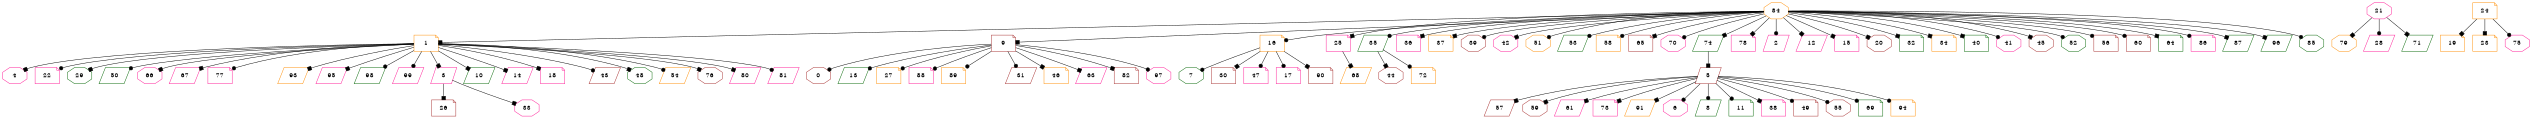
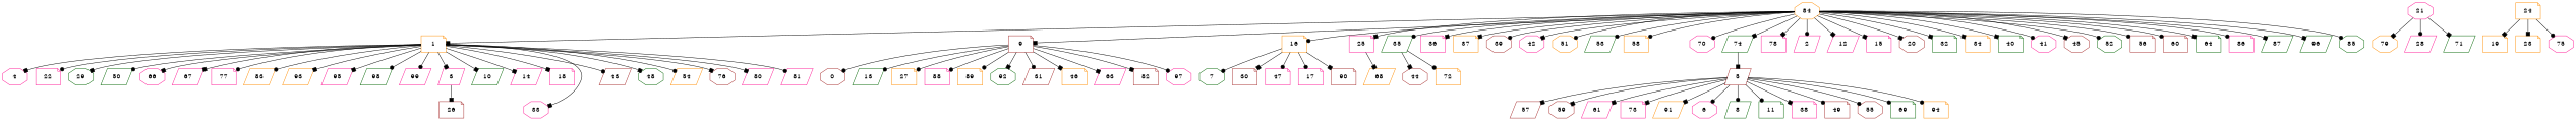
  digraph {
    node [color=deeppink shape=note]
    edge [arrowhead=box]
    n1 [color=darkorange label=84 shape=octagon]
    n2 [color=darkorange label=1]
    n3 [color=brown label=9]
    n4 [color=darkorange label=16]
    n5 [label=25]
    n6 [color=darkgreen label=35 shape=parallelogram]
    n7 [label=36]
    n8 [color=darkorange label=37]
    n9 [color=brown label=39 shape=octagon]
    n10 [label=42 shape=octagon]
    n11 [color=darkorange label=51 shape=octagon]
    n12 [color=darkgreen label=53 shape=parallelogram]
    n13 [color=darkorange label=58]
-   n14 [color=brown label=65]
    n15 [label=70 shape=octagon]
    n16 [color=darkgreen label=74 shape=parallelogram]
    n17 [label=78]
    n18 [label=2 shape=parallelogram]
    n19 [label=12 shape=parallelogram]
    n20 [label=15]
    n21 [color=brown label=20 shape=octagon]
    n22 [color=darkgreen label=32]
    n23 [color=darkorange label=34]
    n24 [color=darkgreen label=40]
    n25 [label=41 shape=octagon]
    n26 [color=brown label=45 shape=octagon]
    n27 [color=darkgreen label=52 shape=octagon]
    n28 [color=brown label=56]
    n29 [color=brown label=60]
    n30 [color=darkgreen label=64]
    n31 [label=86]
    n32 [color=darkgreen label=87 shape=parallelogram]
    n33 [color=darkgreen label=96 shape=parallelogram]
    n34 [color=darkgreen label=85 shape=octagon]
    n35 [label=4 shape=octagon]
    n36 [label=22]
    n37 [color=darkgreen label=29 shape=octagon]
    n38 [color=darkgreen label=50 shape=parallelogram]
    n39 [label=66 shape=octagon]
    n40 [label=67 shape=parallelogram]
    n41 [label=77]
+   n42 [color=darkorange label=83 shape=parallelogram]
    n43 [color=darkorange label=93 shape=parallelogram]
    n44 [label=95 shape=parallelogram]
    n45 [color=darkgreen label=98 shape=parallelogram]
    n46 [label=99 shape=parallelogram]
    n47 [label=3 shape=parallelogram]
    n48 [color=darkgreen label=10 shape=parallelogram]
    n49 [label=14 shape=parallelogram]
    n50 [label=18]
    n51 [label=33 shape=octagon]
    n52 [color=brown label=43 shape=parallelogram]
    n53 [color=darkgreen label=48 shape=octagon]
    n54 [color=darkorange label=54 shape=parallelogram]
    n55 [color=brown label=76 shape=octagon]
    n56 [label=80 shape=parallelogram]
    n57 [label=81 shape=parallelogram]
    n58 [color=brown label=5 shape=parallelogram]
    n59 [color=brown label=57 shape=parallelogram]
    n60 [color=brown label=59 shape=octagon]
    n61 [label=61 shape=parallelogram]
    n62 [label=73]
    n63 [color=darkorange label=91 shape=parallelogram]
    n64 [label=6 shape=octagon]
    n65 [color=darkgreen label=8 shape=parallelogram]
    n66 [color=darkgreen label=11]
    n67 [label=38]
    n68 [color=brown label=49]
    n69 [color=brown label=55 shape=octagon]
    n70 [color=darkgreen label=69]
    n71 [color=darkorange label=94]
    n72 [color=brown label=0 shape=octagon]
    n73 [color=darkgreen label=13 shape=parallelogram]
    n74 [color=darkorange label=27]
    n75 [label=88]
    n76 [color=darkorange label=89]
+   n77 [color=darkgreen label=92 shape=octagon]
    n78 [color=brown label=31 shape=parallelogram]
    n79 [color=darkorange label=46]
    n80 [label=63 shape=parallelogram]
    n81 [color=brown label=82]
    n82 [label=97 shape=octagon]
    n83 [color=darkgreen label=7 shape=octagon]
    n84 [color=brown label=30]
    n85 [label=47]
    n86 [label=17]
    n87 [color=brown label=90]
    n88 [label=21 shape=octagon]
    n89 [color=darkorange label=79 shape=octagon]
    n90 [label=28 shape=parallelogram]
    n91 [color=darkgreen label=71 shape=parallelogram]
    n92 [color=darkorange label=24]
    n93 [color=darkorange label=19]
    n94 [color=darkorange label=23]
    n95 [label=75 shape=octagon]
    n96 [color=darkorange label=68 shape=parallelogram]
    n97 [color=brown label=44 shape=octagon]
    n98 [color=darkorange label=72]
    n99 [color=brown label=26]
    n1 -> n2
    n1 -> n3
    n1 -> n4 [arrowhead=dot]
    n1 -> n5
    n1 -> n6 [arrowhead=dot]
    n1 -> n7
    n1 -> n8
    n1 -> n9 [arrowhead=dot]
    n1 -> n10
    n1 -> n11 [arrowhead=dot]
    n1 -> n12 [arrowhead=dot]
    n1 -> n13 [arrowhead=dot]
-   n1 -> n14
    n1 -> n15 [arrowhead=dot]
    n1 -> n16
    n1 -> n17
    n1 -> n18 [arrowhead=dot]
    n1 -> n19
    n1 -> n20
    n1 -> n21
    n1 -> n22
    n1 -> n23
    n1 -> n24
    n1 -> n25 [arrowhead=dot]
    n1 -> n26
    n1 -> n27 [arrowhead=dot]
    n1 -> n28 [arrowhead=dot]
    n1 -> n29 [arrowhead=dot]
    n1 -> n30
    n1 -> n31 [arrowhead=dot]
    n1 -> n32
    n1 -> n33
    n1 -> n34 [arrowhead=dot]
    n2 -> n35
    n2 -> n36 [arrowhead=dot]
    n2 -> n37
    n2 -> n38 [arrowhead=dot]
    n2 -> n39
    n2 -> n40
    n2 -> n41 [arrowhead=dot]
+   n2 -> n42 [arrowhead=dot]
    n2 -> n43
    n2 -> n44
    n2 -> n45 [arrowhead=dot]
    n2 -> n46 [arrowhead=dot]
    n2 -> n47
    n2 -> n48
    n2 -> n49
    n2 -> n50
-   n47 -> n51
+   n2 -> n51
    n2 -> n52 [arrowhead=dot]
    n2 -> n53
    n2 -> n54 [arrowhead=dot]
    n2 -> n55
    n2 -> n56
    n2 -> n57 [arrowhead=dot]
    n3 -> n72 [arrowhead=dot]
    n3 -> n73 [arrowhead=dot]
    n3 -> n74 [arrowhead=dot]
    n3 -> n75 [arrowhead=dot]
    n3 -> n76 [arrowhead=dot]
+   n3 -> n77
    n3 -> n78 [arrowhead=dot]
    n3 -> n79
    n3 -> n80
    n3 -> n81
    n3 -> n82 [arrowhead=dot]
    n4 -> n83 [arrowhead=dot]
    n4 -> n84
    n4 -> n85 [arrowhead=dot]
    n4 -> n86 [arrowhead=dot]
    n4 -> n87
    n5 -> n96
    n6 -> n97
    n6 -> n98 [arrowhead=dot]
    n16 -> n58
    n47 -> n99
    n58 -> n59
    n58 -> n60
    n58 -> n61
    n58 -> n62
    n58 -> n63
    n58 -> n64 [arrowhead=dot]
    n58 -> n65 [arrowhead=dot]
    n58 -> n66 [arrowhead=dot]
    n58 -> n67
    n58 -> n68 [arrowhead=dot]
    n58 -> n69 [arrowhead=dot]
    n58 -> n70 [arrowhead=dot]
    n58 -> n71 [arrowhead=dot]
    n88 -> n89
    n88 -> n90 [arrowhead=dot]
    n88 -> n91
    n92 -> n93
    n92 -> n94
    n92 -> n95 [arrowhead=dot]
  }
